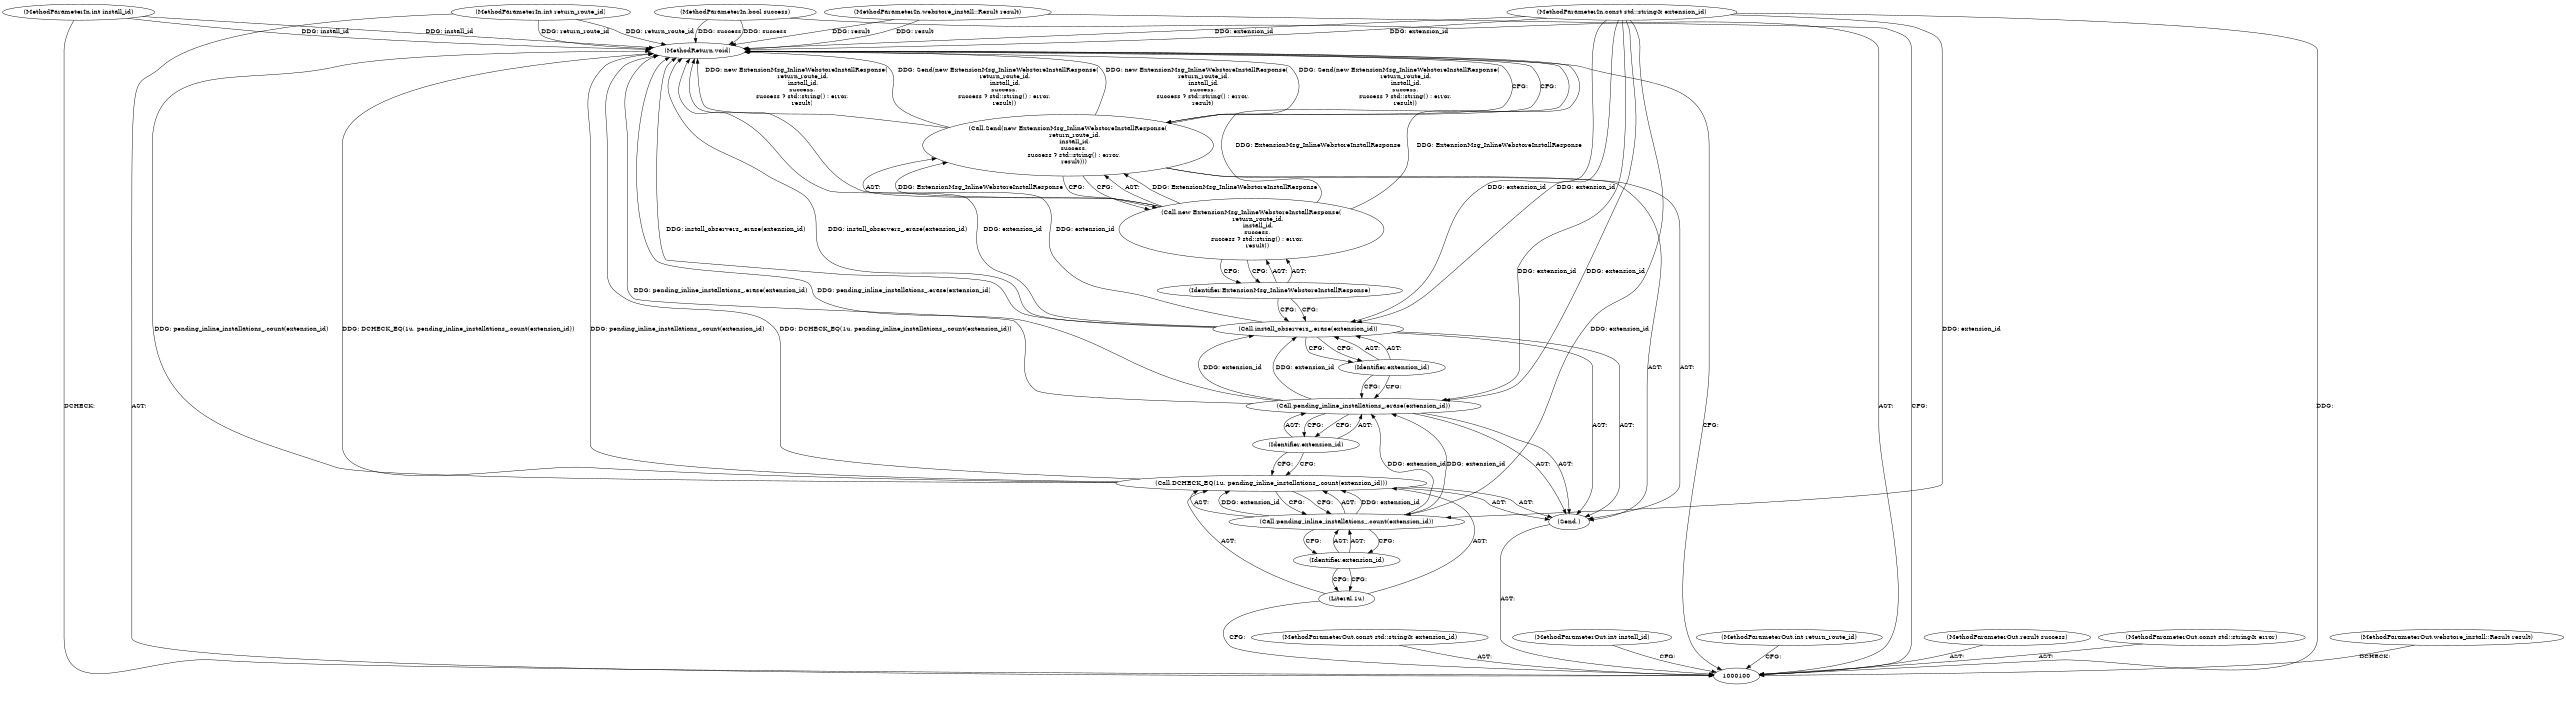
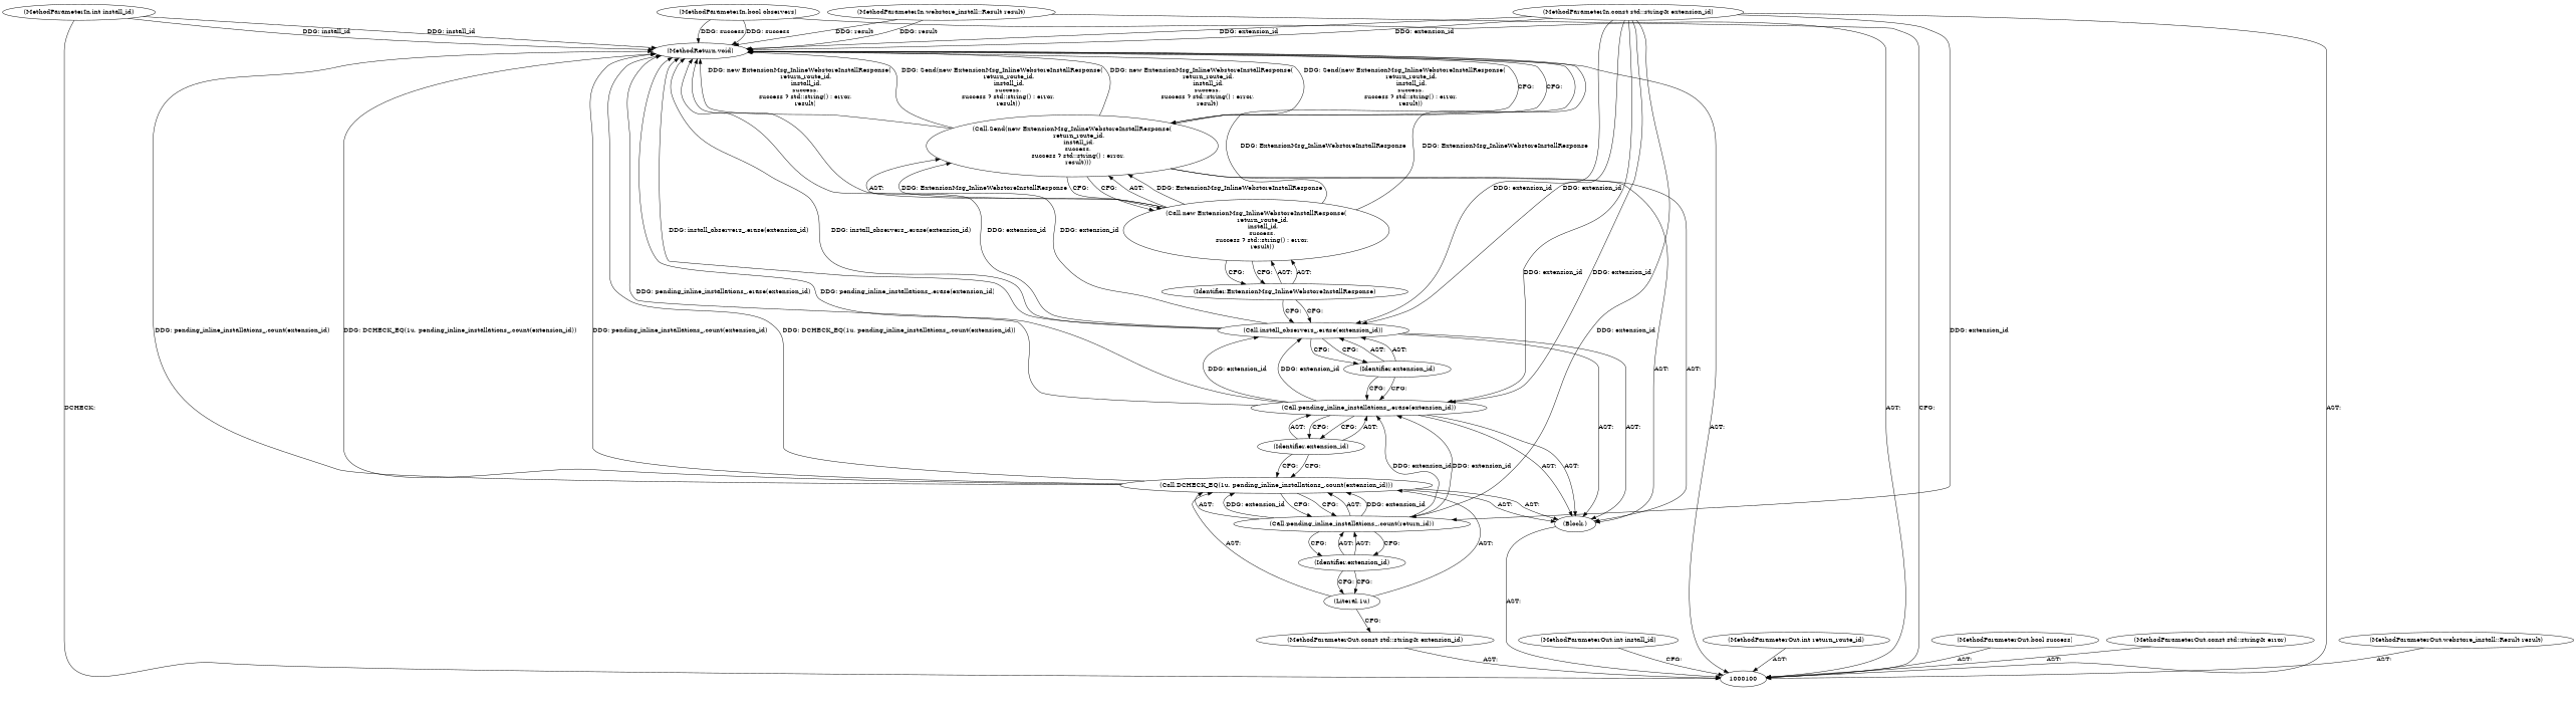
  digraph {
    n1 [label="(MethodReturn,void)"]
    n2 [label="(Call,Send(new ExtensionMsg_InlineWebstoreInstallResponse(\n       return_route_id,\n       install_id,\n      success,\n      success ? std::string() : error,\n      result)))"]
    1000100
    n4 [label="(Call,new ExtensionMsg_InlineWebstoreInstallResponse(\n       return_route_id,\n       install_id,\n      success,\n      success ? std::string() : error,\n      result))"]
-   n5 [label="(Send,)"]
+   n5 [label="(Block,)"]
    n6 [label="(MethodParameterIn,int install_id)"]
    n7 [label="(MethodParameterOut,int install_id)"]
    n8 [label="(Identifier,ExtensionMsg_InlineWebstoreInstallResponse)"]
    n9 [label="(Call,install_observers_.erase(extension_id))"]
    n10 [label="(Identifier,extension_id)"]
-   n11 [label="(MethodParameterIn,int return_route_id)"]
    n12 [label="(MethodParameterOut,int return_route_id)"]
    n13 [label="(MethodParameterIn,const std::string& extension_id)"]
-   n14 [label="(Call,pending_inline_installations_.count(extension_id))"]
+   n14 [label="(Call,pending_inline_installations_.count(return_id))"]
    n15 [label="(Call,pending_inline_installations_.erase(extension_id))"]
    n16 [label="(Call,DCHECK_EQ(1u, pending_inline_installations_.count(extension_id)))"]
    n17 [label="(Identifier,extension_id)"]
    n18 [label="(Identifier,extension_id)"]
    n19 [label="(MethodParameterOut,const std::string& extension_id)"]
-   n20 [label="(MethodParameterIn,bool success)"]
-   n21 [label="(MethodParameterOut,result success)"]
+   n20 [label="(MethodParameterIn,bool observers)"]
+   n21 [label="(MethodParameterOut,bool success)"]
    n22 [label="(MethodParameterOut,const std::string& error)"]
    n23 [label="(MethodParameterIn,webstore_install::Result result)"]
    n24 [label="(MethodParameterOut,webstore_install::Result result)"]
    n25 [label="(Literal,1u)"]
    n1 -> n2 [label="CFG: "]
    n1 -> n2 [label="CFG: "]
-   n1 -> 1000100 [label="CFG: "]
+   n1 -> 1000100 [label="AST: "]
    n2 -> n1 [label="DDG: new ExtensionMsg_InlineWebstoreInstallResponse(\n       return_route_id,\n       install_id,\n      success,\n      success ? std::string() : error,\n      result)"]
    n2 -> n1 [label="DDG: Send(new ExtensionMsg_InlineWebstoreInstallResponse(\n       return_route_id,\n       install_id,\n      success,\n      success ? std::string() : error,\n      result))"]
    n2 -> n1 [label="DDG: new ExtensionMsg_InlineWebstoreInstallResponse(\n       return_route_id,\n       install_id,\n      success,\n      success ? std::string() : error,\n      result)"]
    n2 -> n1 [label="DDG: Send(new ExtensionMsg_InlineWebstoreInstallResponse(\n       return_route_id,\n       install_id,\n      success,\n      success ? std::string() : error,\n      result))"]
    n2 -> n4 [label="CFG: "]
    n2 -> n4 [label="CFG: "]
    n2 -> n5 [label="AST: "]
    n2 -> n5 [label="AST: "]
    n4 -> n1 [label="DDG: ExtensionMsg_InlineWebstoreInstallResponse"]
    n4 -> n1 [label="DDG: ExtensionMsg_InlineWebstoreInstallResponse"]
    n4 -> n2 [label="AST: "]
    n4 -> n2 [label="DDG: ExtensionMsg_InlineWebstoreInstallResponse"]
    n4 -> n2 [label="AST: "]
    n4 -> n2 [label="DDG: ExtensionMsg_InlineWebstoreInstallResponse"]
    n4 -> n8 [label="CFG: "]
    n4 -> n8 [label="CFG: "]
    n5 -> 1000100 [label="AST: "]
    n6 -> n1 [label="DDG: install_id"]
    n6 -> n1 [label="DDG: install_id"]
    n6 -> 1000100 [label="DCHECK: "]
    n7 -> 1000100 [label="CFG: "]
    n8 -> n4 [label="AST: "]
    n8 -> n4 [label="AST: "]
    n8 -> n9 [label="CFG: "]
    n8 -> n9 [label="CFG: "]
    n9 -> n1 [label="DDG: install_observers_.erase(extension_id)"]
    n9 -> n1 [label="DDG: extension_id"]
    n9 -> n1 [label="DDG: install_observers_.erase(extension_id)"]
    n9 -> n1 [label="DDG: extension_id"]
    n9 -> n5 [label="AST: "]
    n9 -> n5 [label="AST: "]
    n9 -> n10 [label="CFG: "]
    n9 -> n10 [label="CFG: "]
    n10 -> n9 [label="AST: "]
    n10 -> n9 [label="AST: "]
    n10 -> n15 [label="CFG: "]
    n10 -> n15 [label="CFG: "]
-   n11 -> n1 [label="DDG: return_route_id"]
-   n11 -> n1 [label="DDG: return_route_id"]
-   n11 -> 1000100 [label="AST: "]
-   n12 -> 1000100 [label="CFG: "]
+   n12 -> 1000100 [label="AST: "]
    n13 -> n1 [label="DDG: extension_id"]
    n13 -> n1 [label="DDG: extension_id"]
-   n13 -> 1000100 [label="DDG: "]
+   n13 -> 1000100 [label="AST: "]
    n13 -> n9 [label="DDG: extension_id"]
    n13 -> n9 [label="DDG: extension_id"]
    n13 -> n14 [label="DDG: extension_id"]
    n13 -> n14 [label="DDG: extension_id"]
    n13 -> n15 [label="DDG: extension_id"]
    n13 -> n15 [label="DDG: extension_id"]
    n14 -> n15 [label="DDG: extension_id"]
    n14 -> n15 [label="DDG: extension_id"]
    n14 -> n16 [label="AST: "]
    n14 -> n16 [label="DDG: extension_id"]
    n14 -> n16 [label="AST: "]
    n14 -> n16 [label="DDG: extension_id"]
    n14 -> n17 [label="CFG: "]
    n14 -> n17 [label="CFG: "]
    n15 -> n1 [label="DDG: pending_inline_installations_.erase(extension_id)"]
    n15 -> n1 [label="DDG: pending_inline_installations_.erase(extension_id)"]
    n15 -> n5 [label="AST: "]
    n15 -> n5 [label="AST: "]
    n15 -> n9 [label="DDG: extension_id"]
    n15 -> n9 [label="DDG: extension_id"]
    n15 -> n18 [label="CFG: "]
    n15 -> n18 [label="CFG: "]
    n16 -> n1 [label="DDG: DCHECK_EQ(1u, pending_inline_installations_.count(extension_id))"]
    n16 -> n1 [label="DDG: pending_inline_installations_.count(extension_id)"]
    n16 -> n1 [label="DDG: DCHECK_EQ(1u, pending_inline_installations_.count(extension_id))"]
    n16 -> n1 [label="DDG: pending_inline_installations_.count(extension_id)"]
    n16 -> n5 [label="AST: "]
    n16 -> n5 [label="AST: "]
    n16 -> n14 [label="CFG: "]
    n16 -> n14 [label="CFG: "]
    n17 -> n14 [label="AST: "]
    n17 -> n14 [label="AST: "]
    n17 -> n25 [label="CFG: "]
    n17 -> n25 [label="CFG: "]
    n18 -> n15 [label="AST: "]
    n18 -> n15 [label="AST: "]
    n18 -> n16 [label="CFG: "]
    n18 -> n16 [label="CFG: "]
    n19 -> 1000100 [label="AST: "]
    n20 -> n1 [label="DDG: success"]
    n20 -> n1 [label="DDG: success"]
    n20 -> 1000100 [label="AST: "]
    n21 -> 1000100 [label="AST: "]
    n22 -> 1000100 [label="AST: "]
    n23 -> n1 [label="DDG: result"]
    n23 -> n1 [label="DDG: result"]
    n23 -> 1000100 [label="CFG: "]
-   n24 -> 1000100 [label="DCHECK: "]
-   n25 -> 1000100 [label="CFG: "]
+   n24 -> 1000100 [label="AST: "]
+   n25 -> n19 [label="CFG: "]
    n25 -> n16 [label="AST: "]
    n25 -> n16 [label="AST: "]
  }
